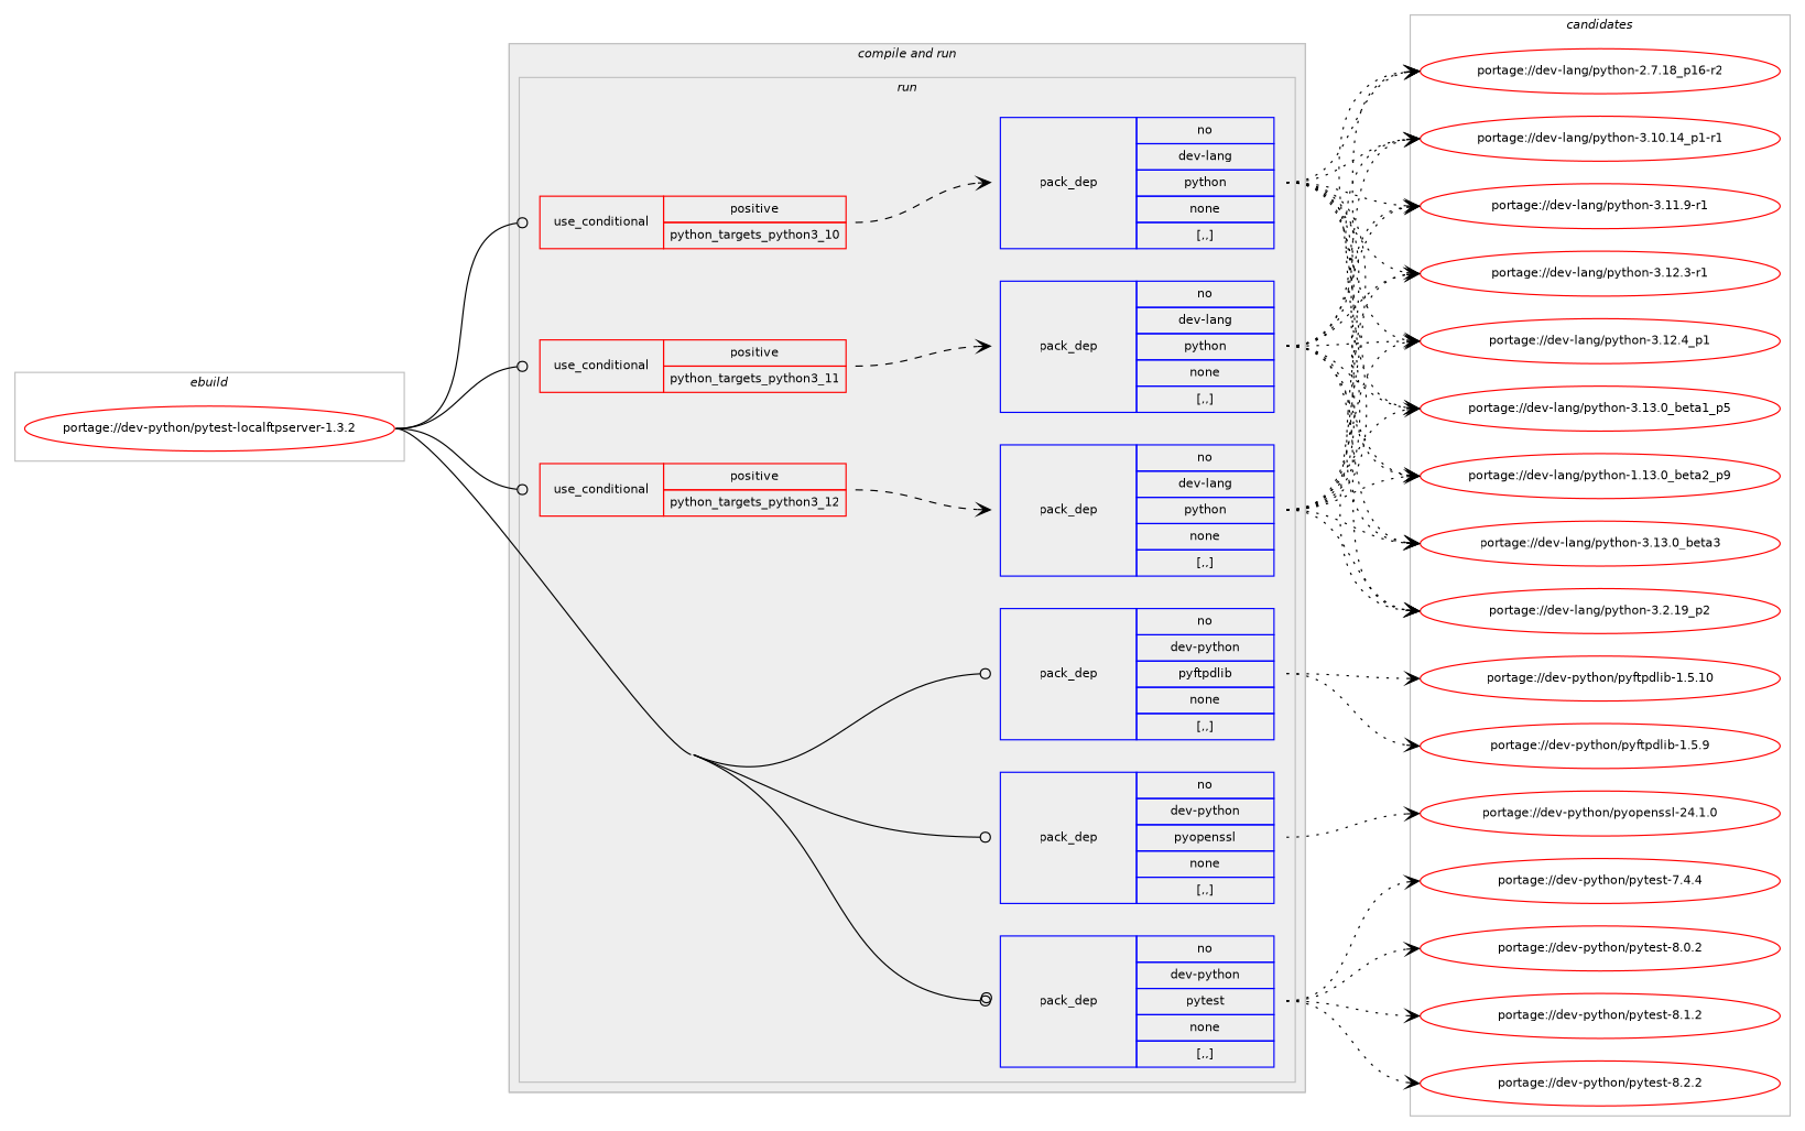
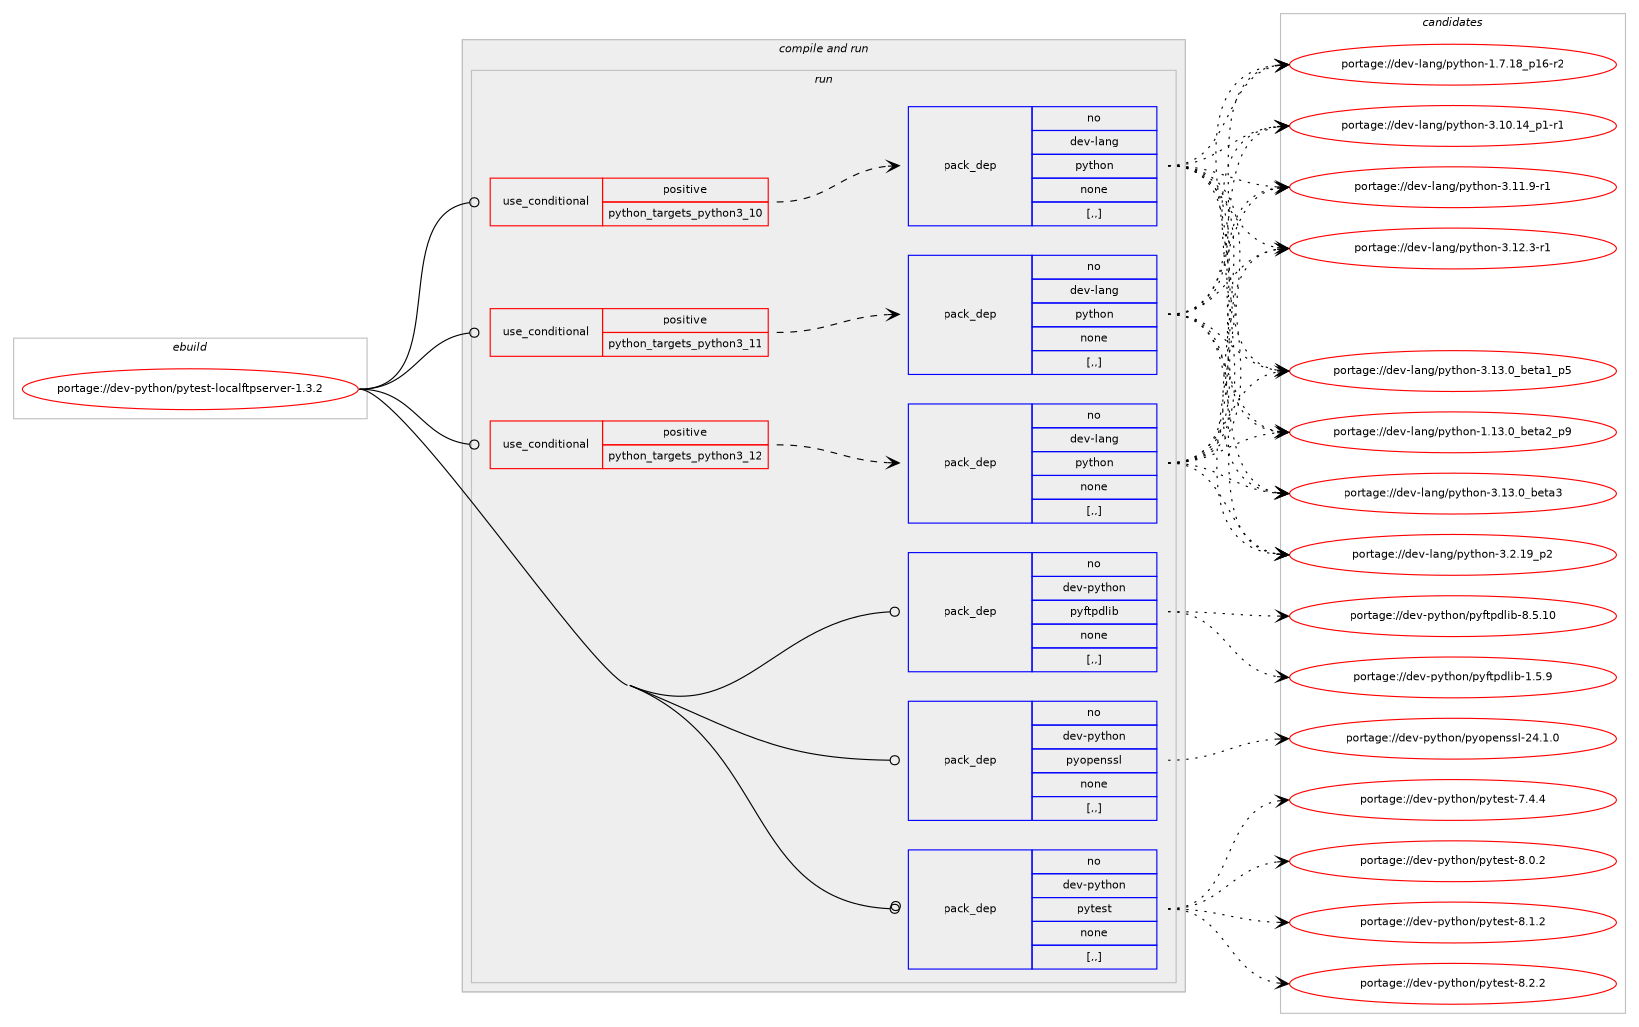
  digraph {
    compound=true
    concentrate=true
    fontname=Helvetica
    fontsize=10
    newrank=true
    rankdir=LR
    ranksep=1.5
    node [color=red fontname=Helvetica fontsize=10]
    edge [arrowhead=vee headport=w style=dotted tailport=e weight=100]
    n1 [label="portage://dev-python/pytest-localftpserver-1.3.2" width=4]
    n2 [color=blue label=<<TABLE BORDER="0" CELLBORDER="1" CELLSPACING="0" CELLPADDING="4" WIDTH="220"><TR><TD ROWSPAN="6" CELLPADDING="30">pack_dep</TD></TR><TR><TD WIDTH="110">no</TD></TR><TR><TD>dev-lang</TD></TR><TR><TD>python</TD></TR><TR><TD>none</TD></TR><TR><TD>[,,]</TD></TR></TABLE>> shape=none]
    n3 [label=<<TABLE BORDER="0" CELLBORDER="1" CELLSPACING="0" CELLPADDING="4"><TR><TD ROWSPAN="3" CELLPADDING="10">use_conditional</TD></TR><TR><TD>positive</TD></TR><TR><TD>python_targets_python3_10</TD></TR></TABLE>> shape=none]
    n4 [color=blue label=<<TABLE BORDER="0" CELLBORDER="1" CELLSPACING="0" CELLPADDING="4" WIDTH="220"><TR><TD ROWSPAN="6" CELLPADDING="30">pack_dep</TD></TR><TR><TD WIDTH="110">no</TD></TR><TR><TD>dev-lang</TD></TR><TR><TD>python</TD></TR><TR><TD>none</TD></TR><TR><TD>[,,]</TD></TR></TABLE>> shape=none]
    n5 [label=<<TABLE BORDER="0" CELLBORDER="1" CELLSPACING="0" CELLPADDING="4"><TR><TD ROWSPAN="3" CELLPADDING="10">use_conditional</TD></TR><TR><TD>positive</TD></TR><TR><TD>python_targets_python3_11</TD></TR></TABLE>> shape=none]
    n6 [color=blue label=<<TABLE BORDER="0" CELLBORDER="1" CELLSPACING="0" CELLPADDING="4" WIDTH="220"><TR><TD ROWSPAN="6" CELLPADDING="30">pack_dep</TD></TR><TR><TD WIDTH="110">no</TD></TR><TR><TD>dev-lang</TD></TR><TR><TD>python</TD></TR><TR><TD>none</TD></TR><TR><TD>[,,]</TD></TR></TABLE>> shape=none]
    n7 [label=<<TABLE BORDER="0" CELLBORDER="1" CELLSPACING="0" CELLPADDING="4"><TR><TD ROWSPAN="3" CELLPADDING="10">use_conditional</TD></TR><TR><TD>positive</TD></TR><TR><TD>python_targets_python3_12</TD></TR></TABLE>> shape=none]
    n8 [color=blue label=<<TABLE BORDER="0" CELLBORDER="1" CELLSPACING="0" CELLPADDING="4" WIDTH="220"><TR><TD ROWSPAN="6" CELLPADDING="30">pack_dep</TD></TR><TR><TD WIDTH="110">no</TD></TR><TR><TD>dev-python</TD></TR><TR><TD>pyftpdlib</TD></TR><TR><TD>none</TD></TR><TR><TD>[,,]</TD></TR></TABLE>> shape=none]
    n9 [color=blue label=<<TABLE BORDER="0" CELLBORDER="1" CELLSPACING="0" CELLPADDING="4" WIDTH="220"><TR><TD ROWSPAN="6" CELLPADDING="30">pack_dep</TD></TR><TR><TD WIDTH="110">no</TD></TR><TR><TD>dev-python</TD></TR><TR><TD>pyopenssl</TD></TR><TR><TD>none</TD></TR><TR><TD>[,,]</TD></TR></TABLE>> shape=none]
    n10 [color=blue label=<<TABLE BORDER="0" CELLBORDER="1" CELLSPACING="0" CELLPADDING="4" WIDTH="220"><TR><TD ROWSPAN="6" CELLPADDING="30">pack_dep</TD></TR><TR><TD WIDTH="110">no</TD></TR><TR><TD>dev-python</TD></TR><TR><TD>pytest</TD></TR><TR><TD>none</TD></TR><TR><TD>[,,]</TD></TR></TABLE>> shape=none]
-   n11 [label="portage://dev-lang/python-2.7.18_p16-r2" width=4]
+   n11 [label="portage://dev-lang/python-1.7.18_p16-r2" width=4]
    n12 [label="portage://dev-lang/python-3.10.14_p1-r1" width=4]
    n13 [label="portage://dev-lang/python-3.11.9-r1" width=4]
    n14 [label="portage://dev-lang/python-3.12.3-r1" width=4]
-   n15 [label="portage://dev-lang/python-3.12.4_p1" width=4]
    n16 [label="portage://dev-lang/python-3.13.0_beta1_p5" width=4]
    n17 [label="portage://dev-lang/python-1.13.0_beta2_p9" width=4]
    n18 [label="portage://dev-lang/python-3.13.0_beta3" width=4]
    n19 [label="portage://dev-lang/python-3.2.19_p2" width=4]
-   n20 [label="portage://dev-python/pyftpdlib-1.5.10" width=4]
+   n20 [label="portage://dev-python/pyftpdlib-8.5.10" width=4]
    n21 [label="portage://dev-python/pyftpdlib-1.5.9" width=4]
    n22 [label="portage://dev-python/pyopenssl-24.1.0" width=4]
    n23 [label="portage://dev-python/pytest-7.4.4" width=4]
    n24 [label="portage://dev-python/pytest-8.0.2" width=4]
    n25 [label="portage://dev-python/pytest-8.1.2" width=4]
    n26 [label="portage://dev-python/pytest-8.2.2" width=4]
    subgraph cluster_1 {
      color=gray
      label=<<i>ebuild</i>>
      rank=same
      n1
    }
    subgraph cluster_2 {
      color=gray
      label=<<i>dependencies</i>>
      subgraph cluster_3 {
        color=gray
        fillcolor="#eeeeee"
        label=<<i>compile</i>>
        style=filled
      }
      subgraph cluster_4 {
        color=gray
        fillcolor="#eeeeee"
        label=<<i>compile and run</i>>
        style=filled
      }
      subgraph cluster_5 {
        color=gray
        fillcolor="#eeeeee"
        label=<<i>run</i>>
        style=filled
        subgraph sub_6 {
          color=gray
          fillcolor="#eeeeee"
          label=<<i>run</i>>
          style=filled
          n3
          subgraph sub_7 {
            color=gray
            fillcolor="#eeeeee"
            label=<<i>run</i>>
            style=filled
            n2
          }
        }
        subgraph sub_8 {
          color=gray
          fillcolor="#eeeeee"
          label=<<i>run</i>>
          style=filled
          n5
          subgraph sub_9 {
            color=gray
            fillcolor="#eeeeee"
            label=<<i>run</i>>
            style=filled
            n4
          }
        }
        subgraph sub_10 {
          color=gray
          fillcolor="#eeeeee"
          label=<<i>run</i>>
          style=filled
          n7
          subgraph sub_11 {
            color=gray
            fillcolor="#eeeeee"
            label=<<i>run</i>>
            style=filled
            n6
          }
        }
        subgraph sub_12 {
          color=gray
          fillcolor="#eeeeee"
          label=<<i>run</i>>
          style=filled
          n8
        }
        subgraph sub_13 {
          color=gray
          fillcolor="#eeeeee"
          label=<<i>run</i>>
          style=filled
          n9
        }
        subgraph sub_14 {
          color=gray
          fillcolor="#eeeeee"
          label=<<i>run</i>>
          style=filled
          n10
        }
      }
    }
    subgraph cluster_15 {
      color=gray
      label=<<i>candidates</i>>
      rank=same
      subgraph sub_16 {
        color=black
        label=<<i>candidates</i>>
        nodesep=1
        rank=same
        n11
        n12
        n13
        n14
-       n15
        n16
        n17
        n18
        n19
      }
      subgraph sub_17 {
        color=black
        label=<<i>candidates</i>>
        nodesep=1
        rank=same
        n11
        n12
        n13
        n14
-       n15
        n16
        n17
        n18
        n19
      }
      subgraph sub_18 {
        color=black
        label=<<i>candidates</i>>
        nodesep=1
        rank=same
        n11
        n12
        n13
        n14
-       n15
        n16
        n17
        n18
        n19
      }
      subgraph sub_19 {
        color=black
        label=<<i>candidates</i>>
        nodesep=1
        rank=same
        n20
        n21
      }
      subgraph sub_20 {
        color=black
        label=<<i>candidates</i>>
        nodesep=1
        rank=same
        n22
      }
      subgraph sub_21 {
        color=black
        label=<<i>candidates</i>>
        nodesep=1
        rank=same
        n23
        n24
        n25
        n26
      }
    }
    n1 -> n3 [arrowhead=odot style=solid weight=20]
    n1 -> n5 [arrowhead=odot style=solid weight=20]
    n1 -> n7 [arrowhead=odot style=solid weight=20]
    n1 -> n8 [arrowhead=odot style=solid weight=20]
    n1 -> n9 [arrowhead=odot style=solid weight=20]
    n1 -> n10 [arrowhead=odot style=solid weight=20]
    n2 -> n11
    n2 -> n12
    n2 -> n13
    n2 -> n14
-   n2 -> n15
    n2 -> n16
    n2 -> n17
    n2 -> n18
    n2 -> n19
    n3 -> n2 [style=dashed weight=20]
    n4 -> n11
    n4 -> n12
    n4 -> n13
    n4 -> n14
-   n4 -> n15
    n4 -> n16
    n4 -> n17
    n4 -> n18
    n4 -> n19
    n5 -> n4 [style=dashed weight=20]
    n6 -> n11
    n6 -> n12
    n6 -> n13
    n6 -> n14
-   n6 -> n15
    n6 -> n16
    n6 -> n17
    n6 -> n18
    n6 -> n19
    n7 -> n6 [style=dashed weight=20]
    n8 -> n20
    n8 -> n21
    n9 -> n22
    n10 -> n23
    n10 -> n24
    n10 -> n25
    n10 -> n26
  }
